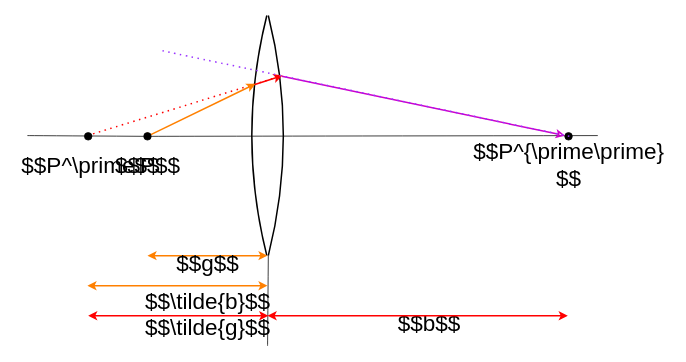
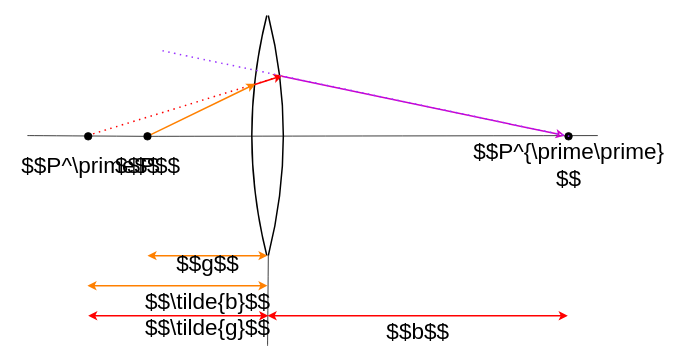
  <mxCell id="0" />
  <mxCell id="1" parent="0" />
  <mxCell id="2" value="" style="endArrow=none;dashed=1;html=1;dashPattern=1 3;strokeWidth=2;fontSize=30;curved=1;strokeColor=#FF0000;" edge="1" parent="1"><mxGeometry width="50" height="50" relative="1" as="geometry"><mxPoint x="116" y="180" as="sourcePoint" /><mxPoint x="376" y="100" as="targetPoint" /></mxGeometry></mxCell>
  <mxCell id="3" value="" style="endArrow=none;html=1;strokeWidth=2;curved=1;" edge="1" parent="1"><mxGeometry width="50" height="50" relative="1" as="geometry"><mxPoint x="355" y="340" as="sourcePoint" /><mxPoint x="355" y="20" as="targetPoint" /><Array as="points"><mxPoint x="315" y="180" /></Array></mxGeometry></mxCell>
  <mxCell id="4" value="" style="endArrow=none;html=1;strokeWidth=2;curved=1;" edge="1" parent="1"><mxGeometry width="50" height="50" relative="1" as="geometry"><mxPoint x="357" y="340" as="sourcePoint" /><mxPoint x="357" y="20" as="targetPoint" /><Array as="points"><mxPoint x="397" y="180" /></Array></mxGeometry></mxCell>
  <mxCell id="5" value="" style="endArrow=none;html=1;strokeWidth=1;curved=1;startArrow=none;" edge="1" parent="1" source="24"><mxGeometry width="50" height="50" relative="1" as="geometry"><mxPoint x="36" y="180" as="sourcePoint" /><mxPoint x="796" y="180" as="targetPoint" /></mxGeometry></mxCell>
  <mxCell id="6" value="$$P$$" style="text;html=1;resizable=0;autosize=1;align=center;verticalAlign=middle;points=[];fillColor=none;strokeColor=none;rounded=0;fontSize=30;" vertex="1" parent="1"><mxGeometry x="146" y="200" width="100" height="40" as="geometry" /></mxCell>
  <mxCell id="7" value="" style="endArrow=classic;html=1;fontSize=30;strokeWidth=2;curved=1;strokeColor=#FF8000;startArrow=none;" edge="1" parent="1" source="24"><mxGeometry width="50" height="50" relative="1" as="geometry"><mxPoint x="196" y="180" as="sourcePoint" /><mxPoint x="340" y="111" as="targetPoint" /></mxGeometry></mxCell>
  <mxCell id="8" value="" style="endArrow=none;html=1;fontSize=30;strokeWidth=1;curved=1;" edge="1" parent="1"><mxGeometry width="50" height="50" relative="1" as="geometry"><mxPoint x="356" y="460" as="sourcePoint" /><mxPoint x="357" y="340" as="targetPoint" /></mxGeometry></mxCell>
  <mxCell id="9" value="" style="endArrow=classic;html=1;fontSize=30;strokeWidth=2;curved=1;exitX=0.5;exitY=1.1;exitDx=0;exitDy=0;exitPerimeter=0;strokeColor=#FF0000;" edge="1" parent="1"><mxGeometry width="50" height="50" relative="1" as="geometry"><mxPoint x="339" y="112" as="sourcePoint" /><mxPoint x="376" y="100" as="targetPoint" /></mxGeometry></mxCell>
  <mxCell id="10" value="" style="endArrow=none;html=1;fontSize=30;strokeWidth=2;curved=1;strokeColor=#FF8000;" edge="1" parent="1" target="24"><mxGeometry width="50" height="50" relative="1" as="geometry"><mxPoint x="196" y="180" as="sourcePoint" /><mxPoint x="340" y="111" as="targetPoint" /></mxGeometry></mxCell>
  <mxCell id="11" value="" style="ellipse;whiteSpace=wrap;html=1;aspect=fixed;fillColor=#000000;" vertex="1" parent="1"><mxGeometry x="112" y="176" width="10" height="10" as="geometry" /></mxCell>
  <mxCell id="12" value="" style="ellipse;whiteSpace=wrap;html=1;aspect=fixed;fillColor=#000000;" vertex="1" parent="1"><mxGeometry x="752" y="176" width="10" height="10" as="geometry" /></mxCell>
  <mxCell id="13" value="" style="endArrow=classic;html=1;fontSize=30;strokeWidth=2;curved=1;strokeColor=#CC00CC;endFill=0;" edge="1" parent="1" target="12"><mxGeometry width="50" height="50" relative="1" as="geometry"><mxPoint x="375" y="101" as="sourcePoint" /><mxPoint x="755" y="181" as="targetPoint" /></mxGeometry></mxCell>
  <mxCell id="14" value="" style="endArrow=none;dashed=1;html=1;dashPattern=1 3;strokeWidth=2;fontSize=30;curved=1;entryX=1;entryY=1;entryDx=0;entryDy=0;strokeColor=#9933FF;" edge="1" parent="1"><mxGeometry width="50" height="50" relative="1" as="geometry"><mxPoint x="216" y="67" as="sourcePoint" /><mxPoint x="760.536" y="181.536" as="targetPoint" /></mxGeometry></mxCell>
  <mxCell id="15" value="$$P^\prime$$" style="text;html=1;resizable=0;autosize=1;align=center;verticalAlign=middle;points=[];fillColor=none;strokeColor=none;rounded=0;fontSize=30;" vertex="1" parent="1"><mxGeometry x="20" y="199" width="200" height="40" as="geometry" /></mxCell>
  <mxCell id="16" value="$$P^{\prime\prime}&lt;br&gt;$$" style="text;html=1;resizable=0;autosize=1;align=center;verticalAlign=middle;points=[];fillColor=none;strokeColor=none;rounded=0;fontSize=30;" vertex="1" parent="1"><mxGeometry x="622" y="179" width="270" height="80" as="geometry" /></mxCell>
  <mxCell id="17" value="" style="endArrow=classic;startArrow=classic;html=1;fontSize=30;strokeColor=#FF8000;strokeWidth=2;curved=1;" edge="1" parent="1"><mxGeometry width="50" height="50" relative="1" as="geometry"><mxPoint x="196" y="340" as="sourcePoint" /><mxPoint x="356" y="340" as="targetPoint" /></mxGeometry></mxCell>
  <mxCell id="18" value="$$g$$" style="text;html=1;resizable=0;autosize=1;align=center;verticalAlign=middle;points=[];fillColor=none;strokeColor=none;rounded=0;fontSize=30;" vertex="1" parent="1"><mxGeometry x="226" y="330" width="100" height="40" as="geometry" /></mxCell>
  <mxCell id="19" value="" style="endArrow=classic;startArrow=classic;html=1;fontSize=30;strokeColor=#FF8000;strokeWidth=2;curved=1;" edge="1" parent="1"><mxGeometry width="50" height="50" relative="1" as="geometry"><mxPoint x="116" y="380" as="sourcePoint" /><mxPoint x="356" y="380" as="targetPoint" /></mxGeometry></mxCell>
- <mxCell id="20" value="$$b$$" style="text;html=1;resizable=0;autosize=1;align=center;verticalAlign=middle;points=[];fillColor=none;strokeColor=none;rounded=0;fontSize=30;" vertex="1" parent="1"><mxGeometry x="521" y="410" width="100" height="40" as="geometry" /></mxCell>
+ <mxCell id="20" value="$$b$$" style="text;html=1;resizable=0;autosize=1;align=center;verticalAlign=middle;points=[];fillColor=none;strokeColor=none;rounded=0;fontSize=30;" vertex="1" parent="1"><mxGeometry x="506" y="420" width="100" height="40" as="geometry" /></mxCell>
  <mxCell id="21" value="" style="endArrow=classic;startArrow=classic;html=1;fontSize=30;strokeColor=#FF0000;strokeWidth=2;curved=1;" edge="1" parent="1"><mxGeometry width="50" height="50" relative="1" as="geometry"><mxPoint x="117" y="420" as="sourcePoint" /><mxPoint x="357" y="420" as="targetPoint" /></mxGeometry></mxCell>
  <mxCell id="22" value="$$\tilde{b}$$" style="text;html=1;resizable=0;autosize=1;align=center;verticalAlign=middle;points=[];fillColor=none;strokeColor=none;rounded=0;fontSize=30;" vertex="1" parent="1"><mxGeometry x="186" y="380" width="180" height="40" as="geometry" /></mxCell>
  <mxCell id="23" value="" style="endArrow=classic;startArrow=classic;html=1;fontSize=30;strokeColor=#FF0000;strokeWidth=2;curved=1;" edge="1" parent="1"><mxGeometry width="50" height="50" relative="1" as="geometry"><mxPoint x="356" y="420" as="sourcePoint" /><mxPoint x="756" y="420" as="targetPoint" /></mxGeometry></mxCell>
  <mxCell id="24" value="" style="ellipse;whiteSpace=wrap;html=1;aspect=fixed;fillColor=#000000;" vertex="1" parent="1"><mxGeometry x="191" y="176" width="10" height="10" as="geometry" /></mxCell>
  <mxCell id="25" value="" style="endArrow=none;html=1;strokeWidth=1;curved=1;" edge="1" parent="1" target="24"><mxGeometry width="50" height="50" relative="1" as="geometry"><mxPoint x="36" y="180" as="sourcePoint" /><mxPoint x="796" y="180" as="targetPoint" /></mxGeometry></mxCell>
  <mxCell id="26" value="$$\tilde{g}$$" style="text;html=1;resizable=0;autosize=1;align=center;verticalAlign=middle;points=[];fillColor=none;strokeColor=none;rounded=0;fontSize=30;" vertex="1" parent="1"><mxGeometry x="186" y="415" width="180" height="40" as="geometry" /></mxCell>
